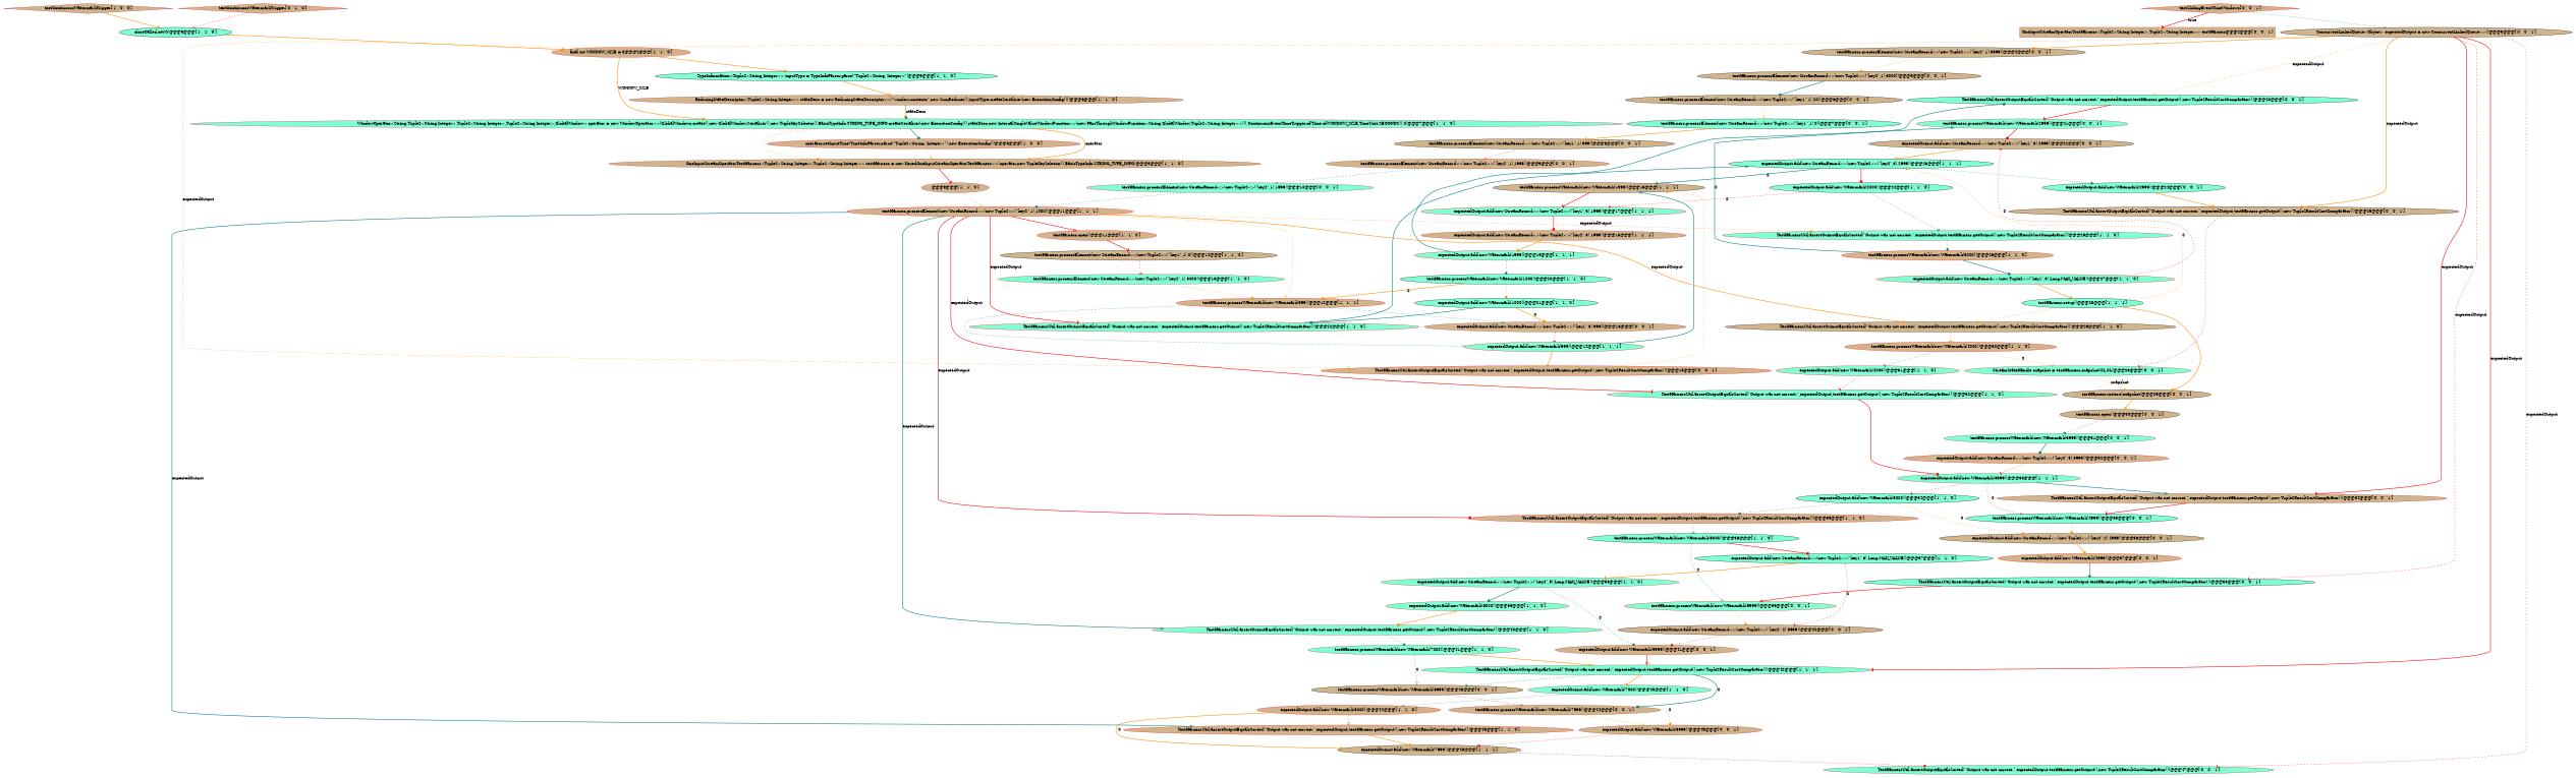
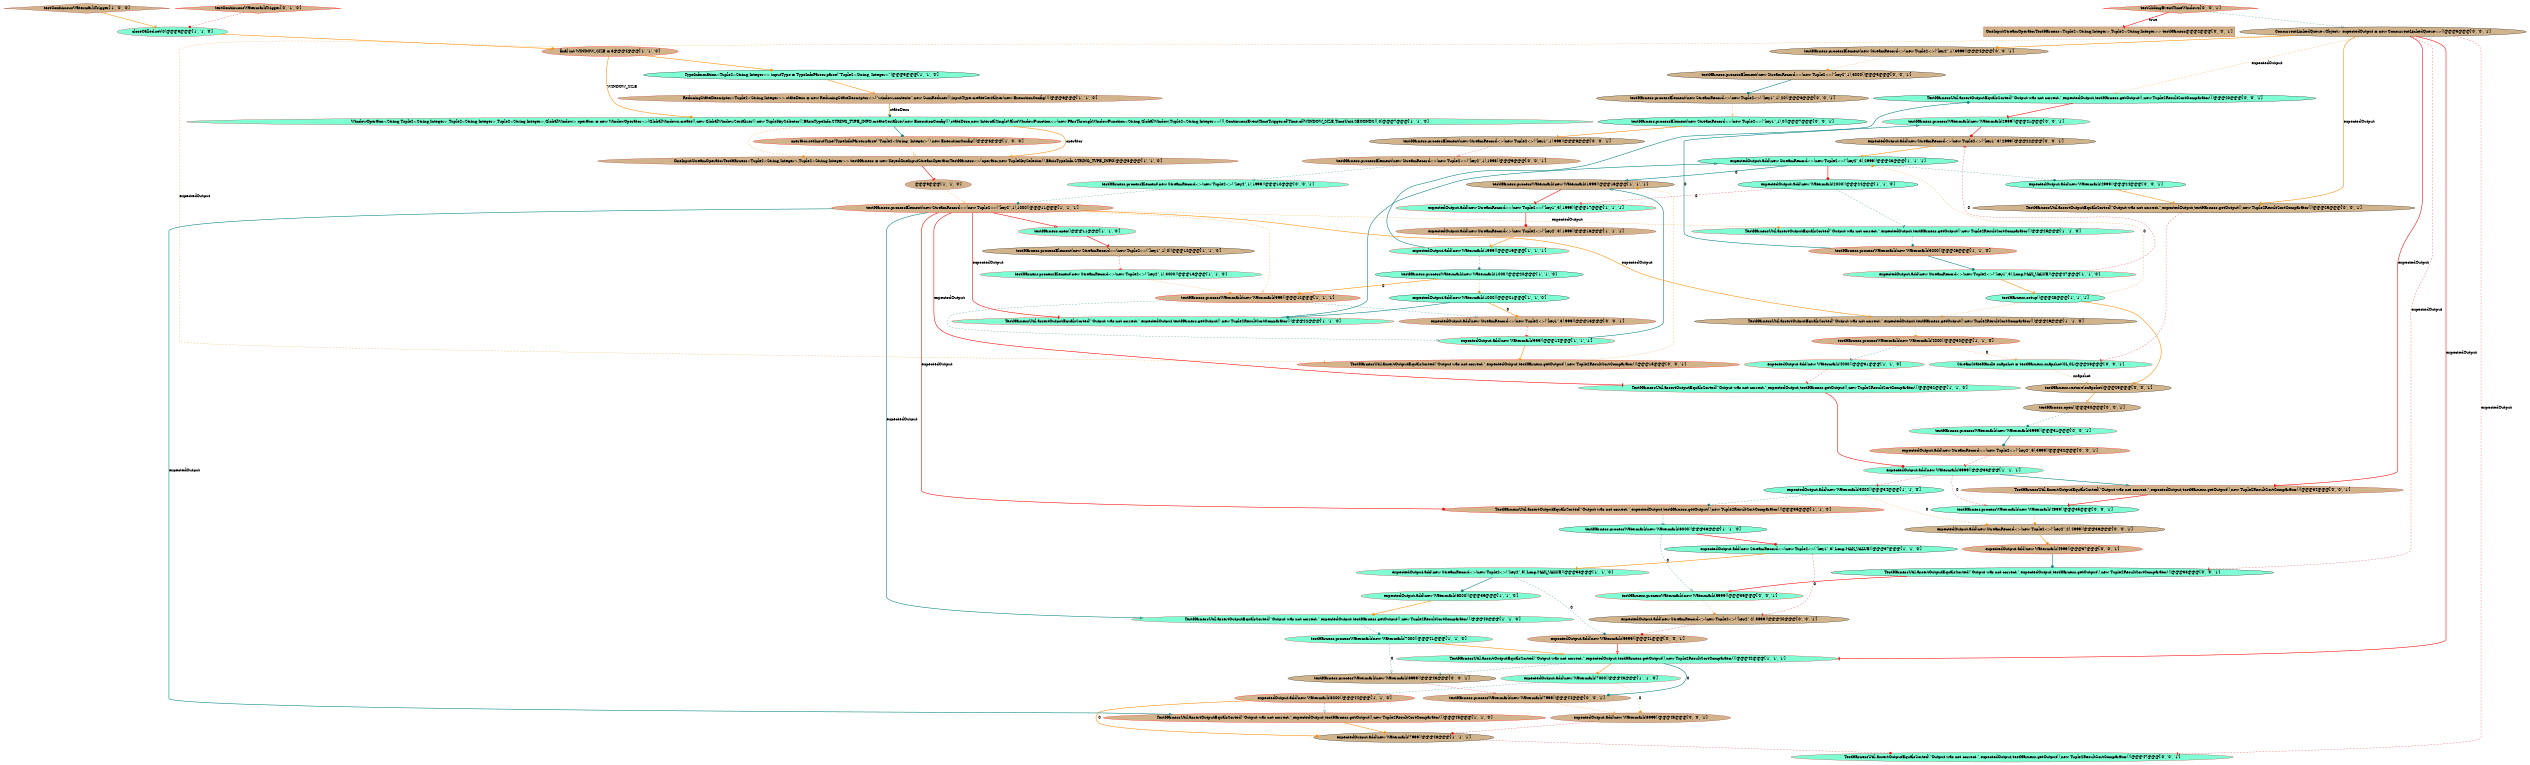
  digraph {
    node [color=black fillcolor=tan shape=ellipse style=filled]
    edge [arrowhead=dot color=darkorange style=bold]
    n1 [label="TestHarnessUtil.assertOutputEqualsSorted(\"Output was not correct.\",expectedOutput,testHarness.getOutput(),new Tuple2ResultSortComparator())@@@29@@@['1', '1', '0']"]
    n2 [color=red label="testHarness.processWatermark(new Watermark(4000))@@@30@@@['1', '1', '0']"]
    n3 [color=red fillcolor=aquamarine label="expectedOutput.add(new Watermark(4000))@@@31@@@['1', '1', '0']"]
    n4 [color=brown fillcolor=aquamarine label="StreamStateHandle snapshot = testHarness.snapshot(0L,0L)@@@26@@@['0', '0', '1']"]
    n5 [color=brown label="testHarness.processWatermark(new Watermark(7999))@@@44@@@['0', '0', '1']"]
    n6 [color=brown label="expectedOutput.add(new Watermark(6999))@@@45@@@['0', '0', '1']"]
    n7 [label="expectedOutput.add(new Watermark(7999))@@@46@@@['1', '1', '1']"]
    n8 [fillcolor=aquamarine label="testHarness.setup()@@@28@@@['1', '1', '1']"]
    n9 [fillcolor=aquamarine label="expectedOutput.add(new StreamRecord<>(new Tuple2<>(\"key2\",3),2999))@@@23@@@['1', '1', '1']"]
    n10 [label="testHarness.restore(snapshot)@@@29@@@['0', '0', '1']"]
    n11 [label="testHarness.processElement(new StreamRecord<>(new Tuple2<>(\"key1\",1),0))@@@12@@@['1', '1', '0']"]
    n12 [color=brown fillcolor=aquamarine label="testHarness.processElement(new StreamRecord<>(new Tuple2<>(\"key2\",1),3000))@@@13@@@['1', '1', '0']"]
    n13 [color=red label="testHarness.processWatermark(new Watermark(999))@@@12@@@['1', '1', '1']"]
    n14 [color=red label="final int WINDOW_SIZE = 3@@@4@@@['1', '1', '0']"]
    n15 [fillcolor=aquamarine label="TypeInformation<Tuple2<String,Integer>> inputType = TypeInfoParser.parse(\"Tuple2<String, Integer>\")@@@5@@@['1', '1', '0']"]
    n16 [color=brown fillcolor=aquamarine label="WindowOperator<String,Tuple2<String,Integer>,Tuple2<String,Integer>,Tuple2<String,Integer>,GlobalWindow> operator = new WindowOperator<>(GlobalWindows.create(),new GlobalWindow.Serializer(),new TupleKeySelector(),BasicTypeInfo.STRING_TYPE_INFO.createSerializer(new ExecutionConfig()),stateDesc,new InternalSingleValueWindowFunction<>(new PassThroughWindowFunction<String,GlobalWindow,Tuple2<String,Integer>>()),ContinuousEventTimeTrigger.of(Time.of(WINDOW_SIZE,TimeUnit.SECONDS)),0)@@@7@@@['1', '1', '0']"]
    n17 [color=brown label="ReducingStateDescriptor<Tuple2<String,Integer>> stateDesc = new ReducingStateDescriptor<>(\"window-contents\",new SumReducer(),inputType.createSerializer(new ExecutionConfig()))@@@6@@@['1', '1', '0']"]
    n18 [color=red label="operator.setInputType(TypeInfoParser.parse(\"Tuple2<String, Integer>\"),new ExecutionConfig())@@@8@@@['1', '0', '0']"]
    n19 [color=brown label="OneInputStreamOperatorTestHarness<Tuple2<String,Integer>,Tuple2<String,Integer>> testHarness = new KeyedOneInputStreamOperatorTestHarness<>(operator,new TupleKeySelector(),BasicTypeInfo.STRING_TYPE_INFO)@@@8@@@['1', '1', '0']"]
    n20 [color=brown fillcolor=aquamarine label="expectedOutput.add(new Watermark(6000))@@@39@@@['1', '1', '0']"]
    n21 [color=brown fillcolor=aquamarine label="TestHarnessUtil.assertOutputEqualsSorted(\"Output was not correct.\",expectedOutput,testHarness.getOutput(),new Tuple2ResultSortComparator())@@@40@@@['1', '1', '0']"]
    n22 [color=brown fillcolor=aquamarine label="testHarness.processWatermark(new Watermark(7000))@@@41@@@['1', '1', '0']"]
    n23 [fillcolor=aquamarine label="expectedOutput.add(new Watermark(5000))@@@34@@@['1', '1', '0']"]
    n24 [color=red label="TestHarnessUtil.assertOutputEqualsSorted(\"Output was not correct.\",expectedOutput,testHarness.getOutput(),new Tuple2ResultSortComparator())@@@35@@@['1', '1', '0']"]
    n25 [label="expectedOutput.add(new StreamRecord<>(new Tuple2<>(\"key2\",2),4999))@@@36@@@['0', '0', '1']"]
    n26 [fillcolor=aquamarine label="testHarness.processWatermark(new Watermark(6000))@@@36@@@['1', '1', '0']"]
    n27 [color=red label="expectedOutput.add(new Watermark(4999))@@@37@@@['0', '0', '1']"]
    n28 [color=brown label="expectedOutput.add(new StreamRecord<>(new Tuple2<>(\"key2\",3),1999))@@@18@@@['1', '1', '1']"]
    n29 [color=red fillcolor=aquamarine label="expectedOutput.add(new Watermark(1999))@@@19@@@['1', '1', '1']"]
    n30 [fillcolor=aquamarine label="TestHarnessUtil.assertOutputEqualsSorted(\"Output was not correct.\",expectedOutput,testHarness.getOutput(),new Tuple2ResultSortComparator())@@@20@@@['0', '0', '1']"]
    n31 [fillcolor=aquamarine label="testHarness.processWatermark(new Watermark(1000))@@@20@@@['1', '1', '0']"]
    n32 [label="testHarness.processWatermark(new Watermark(1999))@@@16@@@['1', '1', '1']"]
    n33 [fillcolor=aquamarine label="expectedOutput.add(new Watermark(2999))@@@24@@@['0', '0', '1']"]
    n34 [fillcolor=aquamarine label="expectedOutput.add(new Watermark(2000))@@@24@@@['1', '1', '0']"]
    n35 [color=red fillcolor=aquamarine label="expectedOutput.add(new StreamRecord<>(new Tuple2<>(\"key1\",3),1999))@@@17@@@['1', '1', '1']"]
    n36 [label="TestHarnessUtil.assertOutputEqualsSorted(\"Output was not correct.\",expectedOutput,testHarness.getOutput(),new Tuple2ResultSortComparator())@@@25@@@['0', '0', '1']"]
    n37 [color=brown fillcolor=aquamarine label="TestHarnessUtil.assertOutputEqualsSorted(\"Output was not correct.\",expectedOutput,testHarness.getOutput(),new Tuple2ResultSortComparator())@@@25@@@['1', '1', '0']"]
    n38 [color=brown label="expectedOutput.add(new StreamRecord<>(new Tuple2<>(\"key1\",3),999))@@@13@@@['0', '0', '1']"]
    n39 [color=red fillcolor=aquamarine label="expectedOutput.add(new Watermark(999))@@@14@@@['1', '1', '1']"]
    n40 [color=red label="TestHarnessUtil.assertOutputEqualsSorted(\"Output was not correct.\",expectedOutput,testHarness.getOutput(),new Tuple2ResultSortComparator())@@@15@@@['0', '0', '1']"]
    n41 [color=red label="testHarness.processWatermark(new Watermark(3000))@@@26@@@['1', '1', '0']"]
    n42 [color=brown fillcolor=aquamarine label="testHarness.processWatermark(new Watermark(2999))@@@21@@@['0', '0', '1']"]
    n43 [color=red fillcolor=aquamarine label="expectedOutput.add(new StreamRecord<>(new Tuple2<>(\"key1\",3),Long.MAX_VALUE))@@@27@@@['1', '1', '0']"]
    n44 [color=red fillcolor=aquamarine label="testHarness.processWatermark(new Watermark(5999))@@@39@@@['0', '0', '1']"]
    n45 [fillcolor=aquamarine label="expectedOutput.add(new StreamRecord<>(new Tuple2<>(\"key1\",3),Long.MAX_VALUE))@@@37@@@['1', '1', '0']"]
    n46 [label="expectedOutput.add(new StreamRecord<>(new Tuple2<>(\"key2\",2),5999))@@@40@@@['0', '0', '1']"]
    n47 [color=brown fillcolor=aquamarine label="expectedOutput.add(new StreamRecord<>(new Tuple2<>(\"key2\",5),Long.MAX_VALUE))@@@38@@@['1', '1', '0']"]
    n48 [color=brown fillcolor=aquamarine label="expectedOutput.add(new Watermark(7000))@@@43@@@['1', '1', '0']"]
    n49 [color=red label="expectedOutput.add(new Watermark(8000))@@@44@@@['1', '1', '0']"]
    n50 [color=red label="TestHarnessUtil.assertOutputEqualsSorted(\"Output was not correct.\",expectedOutput,testHarness.getOutput(),new Tuple2ResultSortComparator())@@@45@@@['1', '1', '0']"]
    n51 [label="testHarness.processElement(new StreamRecord<>(new Tuple2<>(\"key1\",1),20))@@@6@@@['0', '0', '1']"]
    n52 [fillcolor=aquamarine label="testHarness.processElement(new StreamRecord<>(new Tuple2<>(\"key1\",1),0))@@@7@@@['0', '0', '1']"]
    n53 [label="testHarness.processElement(new StreamRecord<>(new Tuple2<>(\"key1\",1),999))@@@8@@@['0', '0', '1']"]
    n54 [label="expectedOutput.add(new StreamRecord<>(new Tuple2<>(\"key1\",3),2999))@@@22@@@['0', '0', '1']"]
    n55 [color=brown label="expectedOutput.add(new Watermark(5999))@@@41@@@['0', '0', '1']"]
    n56 [color=brown fillcolor=aquamarine label="TestHarnessUtil.assertOutputEqualsSorted(\"Output was not correct.\",expectedOutput,testHarness.getOutput(),new Tuple2ResultSortComparator())@@@42@@@['1', '1', '1']"]
    n57 [label="testHarness.processWatermark(new Watermark(6999))@@@43@@@['0', '0', '1']"]
    n58 [color=brown label="testHarness.processElement(new StreamRecord<>(new Tuple2<>(\"key2\",1),1998))@@@9@@@['0', '0', '1']"]
    n59 [color=brown fillcolor=aquamarine label="testHarness.processElement(new StreamRecord<>(new Tuple2<>(\"key2\",1),1999))@@@10@@@['0', '0', '1']"]
-   n60 [fillcolor=aquamarine label="closeCalled.set(0)@@@3@@@['1', '1', '0']"]
+   n60 [color=brown fillcolor=aquamarine label="closeCalled.set(0)@@@3@@@['1', '1', '0']"]
    n61 [color=brown label="@@@9@@@['1', '1', '0']"]
    n62 [color=brown fillcolor=aquamarine label="TestHarnessUtil.assertOutputEqualsSorted(\"Output was not correct.\",expectedOutput,testHarness.getOutput(),new Tuple2ResultSortComparator())@@@32@@@['1', '1', '0']"]
    n63 [color=red label="testSlidingEventTimeWindows['0', '0', '1']" shape=diamond]
    n64 [label="ConcurrentLinkedQueue<Object> expectedOutput = new ConcurrentLinkedQueue<>()@@@3@@@['0', '0', '1']"]
    n65 [color=brown label="OneInputStreamOperatorTestHarness<Tuple2<String,Integer>,Tuple2<String,Integer>> testHarness@@@2@@@['0', '0', '1']" shape=box]
    n66 [fillcolor=aquamarine label="TestHarnessUtil.assertOutputEqualsSorted(\"Output was not correct.\",expectedOutput,testHarness.getOutput(),new Tuple2ResultSortComparator())@@@38@@@['0', '0', '1']"]
    n67 [color=brown label="TestHarnessUtil.assertOutputEqualsSorted(\"Output was not correct.\",expectedOutput,testHarness.getOutput(),new Tuple2ResultSortComparator())@@@34@@@['0', '0', '1']"]
    n68 [color=brown fillcolor=aquamarine label="TestHarnessUtil.assertOutputEqualsSorted(\"Output was not correct.\",expectedOutput,testHarness.getOutput(),new Tuple2ResultSortComparator())@@@47@@@['0', '0', '1']"]
    n69 [label="testHarness.processElement(new StreamRecord<>(new Tuple2<>(\"key2\",1),3999))@@@4@@@['0', '0', '1']"]
    n70 [fillcolor=aquamarine label="expectedOutput.add(new Watermark(1000))@@@21@@@['1', '1', '0']"]
    n71 [color=brown fillcolor=aquamarine label="expectedOutput.add(new Watermark(3999))@@@33@@@['1', '1', '1']"]
    n72 [color=red label="testHarness.processElement(new StreamRecord<>(new Tuple2<>(\"key2\",1),1000))@@@11@@@['1', '1', '1']"]
    n73 [color=red fillcolor=aquamarine label="TestHarnessUtil.assertOutputEqualsSorted(\"Output was not correct.\",expectedOutput,testHarness.getOutput(),new Tuple2ResultSortComparator())@@@22@@@['1', '1', '0']"]
    n74 [label="testHarness.open()@@@30@@@['0', '0', '1']"]
    n75 [color=brown fillcolor=aquamarine label="testHarness.processWatermark(new Watermark(3999))@@@31@@@['0', '0', '1']"]
    n76 [color=brown label="testContinuousWatermarkTrigger['1', '0', '0']" shape=diamond]
-   n77 [color=red label="testHarness.open()@@@11@@@['1', '1', '0']"]
+   n77 [color=red fillcolor=aquamarine label="testHarness.open()@@@11@@@['1', '1', '0']"]
    n78 [fillcolor=aquamarine label="testHarness.processWatermark(new Watermark(4999))@@@35@@@['0', '0', '1']"]
    n79 [color=red label="expectedOutput.add(new StreamRecord<>(new Tuple2<>(\"key2\",5),3999))@@@32@@@['0', '0', '1']"]
    n80 [label="testHarness.processElement(new StreamRecord<>(new Tuple2<>(\"key2\",1),3000))@@@5@@@['0', '0', '1']"]
    n81 [color=red label="testContinuousWatermarkTrigger['0', '1', '0']" shape=diamond]
    n1 -> n2 [arrowhead=tee style=dashed]
    n2 -> n3 [arrowhead=tee color=teal style=dashed]
    n2 -> n4 [arrowhead=tee label=0 style=dashed]
    n3 -> n62 [arrowhead=tee color=red style=dashed]
    n4 -> n10 [arrowhead=tee label=snapshot style=dashed]
    n5 -> n6 [arrowhead=tee style=dashed]
    n6 -> n7 [color=red style=dashed]
    n7 -> n68 [color=red style=dashed]
    n8 -> n1 [arrowhead=tee style=dashed]
    n8 -> n9 [label=0 style=dashed]
    n8 -> n10
    n9 -> n32 [arrowhead=onormal color=teal label=0]
    n9 -> n33 [color=teal style=dashed]
    n9 -> n34 [color=red]
    n10 -> n74 [arrowhead=onormal]
    n11 -> n12 [arrowhead=tee color=red style=dashed]
    n12 -> n13 [style=dashed]
    n13 -> n38 [arrowhead=onormal color=teal style=dashed]
    n13 -> n39 [arrowhead=onormal color=teal style=dashed]
    n14 -> n15
    n14 -> n16 [label=WINDOW_SIZE]
    n15 -> n17 [arrowhead=tee]
    n16 -> n18 [color=teal]
    n16 -> n19 [arrowhead=onormal label=operator]
    n16 -> n19 [style=dashed]
    n17 -> n16 [arrowhead=onormal]
    n17 -> n16 [color=teal label=stateDesc style=dashed]
    n18 -> n19 [arrowhead=onormal style=dashed]
    n19 -> n61 [arrowhead=tee color=red]
    n20 -> n21
    n21 -> n22 [color=teal style=dashed]
    n22 -> n56 [arrowhead=onormal]
    n22 -> n57 [arrowhead=onormal color=teal label=0 style=dashed]
    n23 -> n24 [color=teal style=dashed]
    n23 -> n25 [label=0 style=dashed]
    n24 -> n26 [arrowhead=tee color=teal style=dashed]
    n25 -> n27
    n26 -> n44 [arrowhead=onormal color=teal label=0 style=dashed]
    n26 -> n45 [color=red]
    n27 -> n66 [color=teal]
    n28 -> n29 [arrowhead=tee]
    n29 -> n30 [color=teal]
    n29 -> n31 [color=teal style=dashed]
    n30 -> n42 [arrowhead=tee color=red]
    n31 -> n13 [label=0]
    n31 -> n70 [style=dashed]
    n32 -> n35 [arrowhead=tee color=red]
    n33 -> n36 [arrowhead=tee]
    n34 -> n35 [arrowhead=tee color=red label=0 style=dashed]
    n34 -> n37 [arrowhead=tee color=teal style=dashed]
    n35 -> n28 [color=red]
    n36 -> n4 [arrowhead=tee color=red style=dashed]
    n37 -> n41 [color=teal style=dashed]
    n38 -> n39 [arrowhead=tee color=red style=dashed]
    n39 -> n32 [arrowhead=onormal color=teal]
    n39 -> n40 [arrowhead=tee]
    n40 -> n32 [style=dashed]
    n41 -> n42 [arrowhead=onormal color=teal label=0]
    n41 -> n43 [color=teal]
    n42 -> n54 [color=red]
    n43 -> n8 [arrowhead=tee]
    n43 -> n54 [arrowhead=tee color=red label=0 style=dashed]
    n44 -> n46 [style=dashed]
    n45 -> n46 [arrowhead=tee color=red label=0 style=dashed]
    n45 -> n47 [arrowhead=tee]
    n46 -> n55 [color=red style=dashed]
    n47 -> n20 [color=teal]
    n47 -> n55 [color=teal label=0 style=dashed]
    n48 -> n6 [label=0 style=dashed]
    n48 -> n49 [arrowhead=onormal color=teal style=dashed]
    n49 -> n7 [label=0]
    n49 -> n50 [arrowhead=onormal color=teal style=dashed]
    n50 -> n7 [arrowhead=tee]
    n51 -> n52 [arrowhead=onormal style=dashed]
    n52 -> n53 [arrowhead=tee]
    n53 -> n58 [arrowhead=onormal color=red style=dashed]
    n54 -> n9 [arrowhead=onormal]
    n55 -> n56 [arrowhead=onormal color=red]
    n56 -> n5 [color=teal label=0]
    n56 -> n48 [arrowhead=tee]
    n56 -> n57 [arrowhead=tee color=teal style=dashed]
    n57 -> n5 [arrowhead=onormal color=red style=dashed]
    n58 -> n59 [arrowhead=onormal color=teal style=dashed]
    n59 -> n72 [color=teal style=dashed]
    n60 -> n14
    n61 -> n72 [arrowhead=onormal style=dashed]
    n62 -> n71 [color=red]
    n63 -> n64 [arrowhead=onormal color=teal style=dashed]
    n63 -> n65 [arrowhead=tee color=red label=true]
    n64 -> n30 [arrowhead=onormal label=expectedOutput style=dashed]
    n64 -> n36 [arrowhead=tee label=expectedOutput]
    n64 -> n40 [arrowhead=tee label=expectedOutput style=dashed]
    n64 -> n56 [arrowhead=tee color=red label=expectedOutput]
    n64 -> n66 [arrowhead=tee color=red label=expectedOutput style=dashed]
    n64 -> n67 [arrowhead=tee color=red label=expectedOutput]
    n64 -> n68 [arrowhead=tee color=red label=expectedOutput style=dashed]
    n64 -> n69
    n66 -> n44 [arrowhead=onormal color=red]
    n67 -> n78 [arrowhead=tee color=red]
    n69 -> n80 [style=dashed]
    n70 -> n38 [label=0]
    n70 -> n73 [color=teal]
    n71 -> n23 [arrowhead=tee color=red style=dashed]
    n71 -> n67 [arrowhead=onormal color=teal]
    n71 -> n78 [arrowhead=onormal color=red label=0 style=dashed]
    n72 -> n1 [arrowhead=onormal label=expectedOutput]
    n72 -> n13 [arrowhead=onormal style=dashed]
    n72 -> n21 [arrowhead=onormal color=teal label=expectedOutput]
    n72 -> n24 [color=red label=expectedOutput]
    n72 -> n37 [label=expectedOutput style=dashed]
    n72 -> n50 [arrowhead=onormal color=teal label=expectedOutput]
    n72 -> n62 [arrowhead=tee color=red label=expectedOutput]
    n72 -> n73 [arrowhead=tee color=red label=expectedOutput]
    n72 -> n77 [arrowhead=onormal color=red]
    n73 -> n9 [arrowhead=onormal color=teal]
    n74 -> n75 [color=teal style=dashed]
    n75 -> n79 [color=teal]
    n76 -> n60 [arrowhead=tee]
    n77 -> n11 [arrowhead=tee color=red]
    n78 -> n25 [style=dashed]
    n79 -> n71 [arrowhead=tee color=red style=dashed]
    n80 -> n51 [color=teal]
-   n81 -> n60 [arrowhead=onormal color=red style=dashed]
+   n81 -> n60 [color=red style=dashed]
  }
